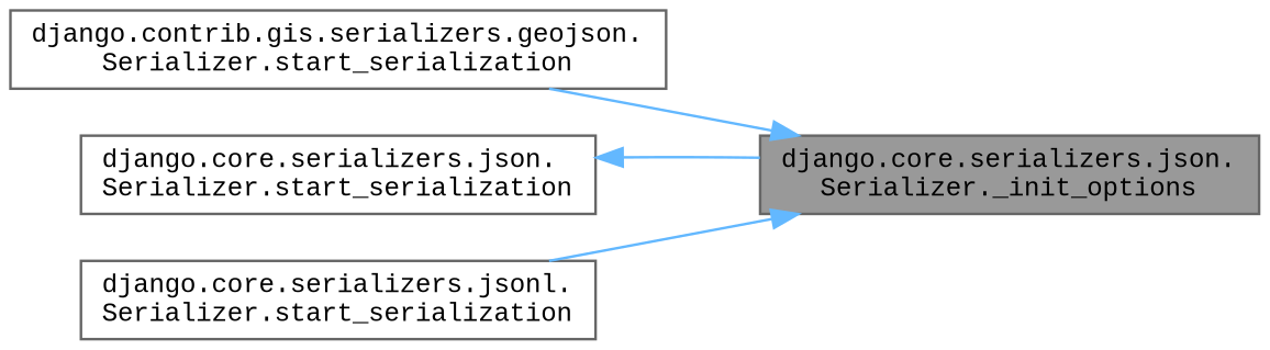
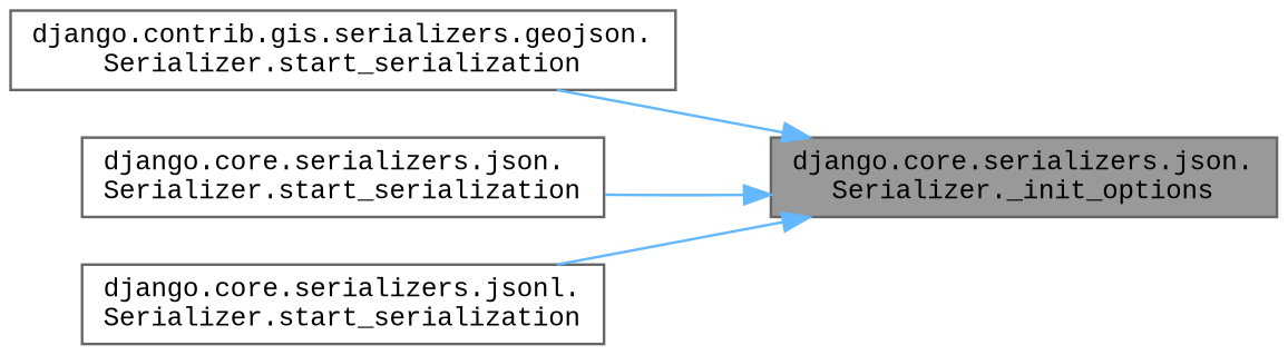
  digraph {
    rankdir=RL
    fontname="Liberation Mono"
    node [color=grey40 fillcolor=white fontname="Liberation Mono" fontsize=10 shape=box style=filled]
    edge [color=steelblue1 dir=back fontname="Liberation Mono" fontsize=10 labelfontname=Helvetica labelfontsize=10 style=solid]
    n1 [color=gray40 fillcolor=grey60 fontcolor=black height=0.2 label="django.core.serializers.json.\lSerializer._init_options" width=0.4]
    n2 [height=0.2 label="django.contrib.gis.serializers.geojson.\lSerializer.start_serialization" width=0.4]
    n3 [height=0.2 label="django.core.serializers.json.\lSerializer.start_serialization" width=0.4]
    n4 [height=0.2 label="django.core.serializers.jsonl.\lSerializer.start_serialization" width=0.4]
    n1 -> n2
-   n3 -> n1
+   n1 -> n3
    n1 -> n4
  }
